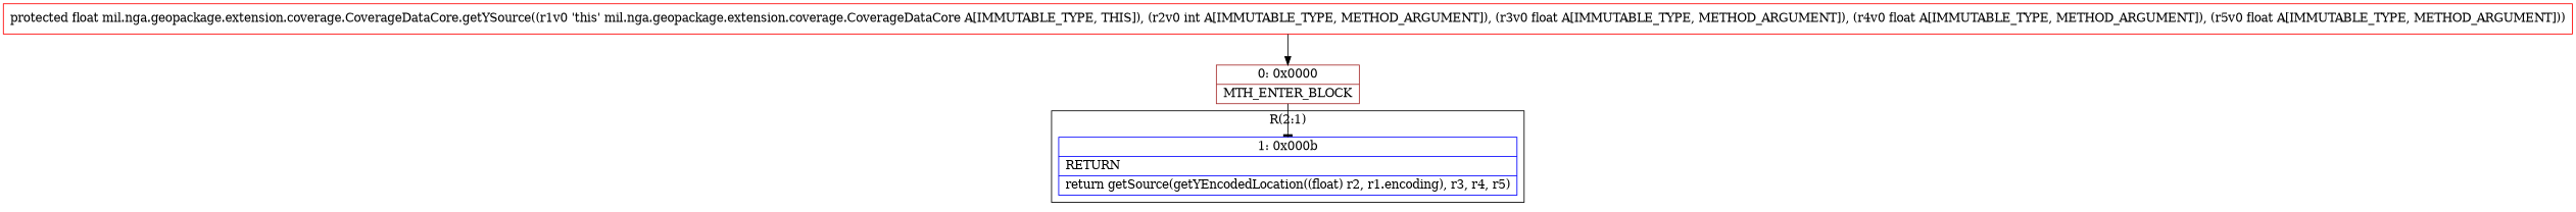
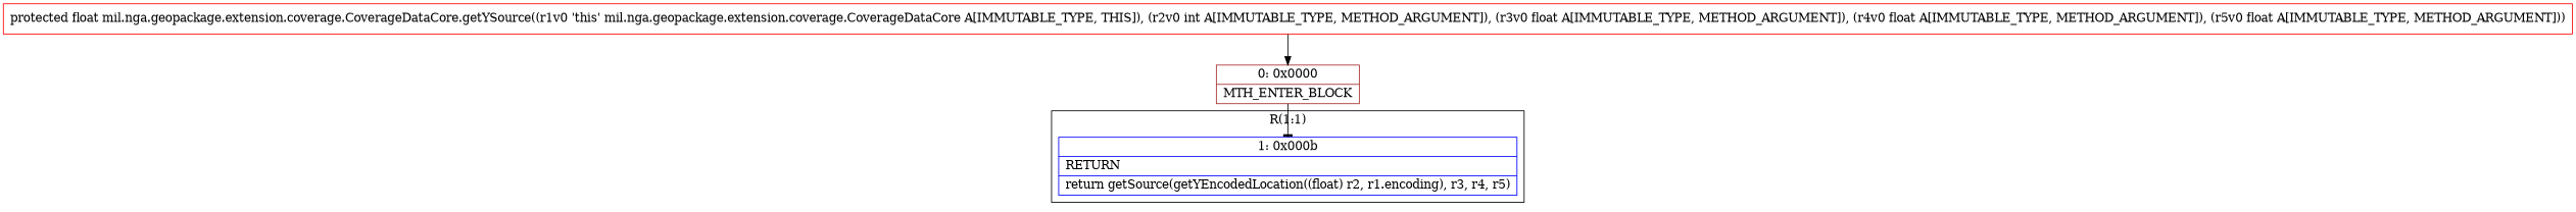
  digraph {
    node [shape=record]
    n1 [color=blue label="{1\:\ 0x000b|RETURN\l|return getSource(getYEncodedLocation((float) r2, r1.encoding), r3, r4, r5)\l}"]
    n2 [color=brown label="{0\:\ 0x0000|MTH_ENTER_BLOCK\l}"]
    n3 [label="{protected float mil.nga.geopackage.extension.coverage.CoverageDataCore.getYSource((r1v0 'this' mil.nga.geopackage.extension.coverage.CoverageDataCore A[IMMUTABLE_TYPE, THIS]), (r2v0 int A[IMMUTABLE_TYPE, METHOD_ARGUMENT]), (r3v0 float A[IMMUTABLE_TYPE, METHOD_ARGUMENT]), (r4v0 float A[IMMUTABLE_TYPE, METHOD_ARGUMENT]), (r5v0 float A[IMMUTABLE_TYPE, METHOD_ARGUMENT])) }" color=red]
    subgraph cluster_1 {
-     label="R(2:1)"
+     label="R(1:1)"
      n1
    }
    n2 -> n1 [arrowhead=tee]
    n3 -> n2 [arrowhead=normal]
  }
